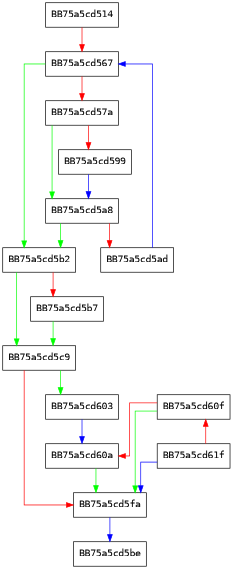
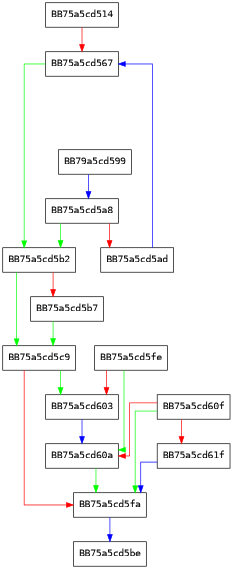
  digraph {
    fontname="DejaVu Sans Mono"
    splines=ortho
    node [fontname="DejaVu Sans Mono" shape=box]
    edge [color=red fontname="DejaVu Sans Mono"]
    BB75a5cd514
    BB75a5cd567
    BB75a5cd5b2
-   BB75a5cd57a
    BB75a5cd5c9
    BB75a5cd5b7
    BB75a5cd5a8
-   BB75a5cd599
+   BB75a5cd599 [label=BB79a5cd599]
    BB75a5cd5fa
    BB75a5cd603
    BB75a5cd5ad
+   BB75a5cd5fe
    BB75a5cd60a
    BB75a5cd5be
    BB75a5cd60f
    BB75a5cd61f
    BB75a5cd514 -> BB75a5cd567
    BB75a5cd567 -> BB75a5cd5b2 [color=green]
-   BB75a5cd567 -> BB75a5cd57a
    BB75a5cd5b2 -> BB75a5cd5c9 [color=green]
    BB75a5cd5b2 -> BB75a5cd5b7
-   BB75a5cd57a -> BB75a5cd5a8 [color=green]
-   BB75a5cd57a -> BB75a5cd599
    BB75a5cd5c9 -> BB75a5cd5fa
    BB75a5cd5c9 -> BB75a5cd603 [color=green]
    BB75a5cd5b7 -> BB75a5cd5c9 [color=green]
    BB75a5cd5a8 -> BB75a5cd5b2 [color=green]
    BB75a5cd5a8 -> BB75a5cd5ad
    BB75a5cd599 -> BB75a5cd5a8 [color=blue]
    BB75a5cd5fa -> BB75a5cd5be [color=blue]
    BB75a5cd603 -> BB75a5cd60a [color=blue]
    BB75a5cd5ad -> BB75a5cd567 [color=blue]
+   BB75a5cd5fe -> BB75a5cd603
+   BB75a5cd5fe -> BB75a5cd60a [color=green]
    BB75a5cd60a -> BB75a5cd5fa [color=green]
    BB75a5cd60f -> BB75a5cd5fa [color=green]
    BB75a5cd60f -> BB75a5cd60a
-   BB75a5cd61f -> BB75a5cd60f
+   BB75a5cd60f -> BB75a5cd61f
    BB75a5cd61f -> BB75a5cd5fa [color=blue]
  }
